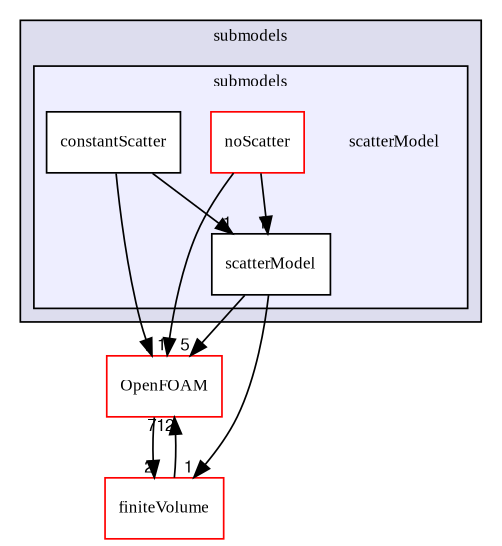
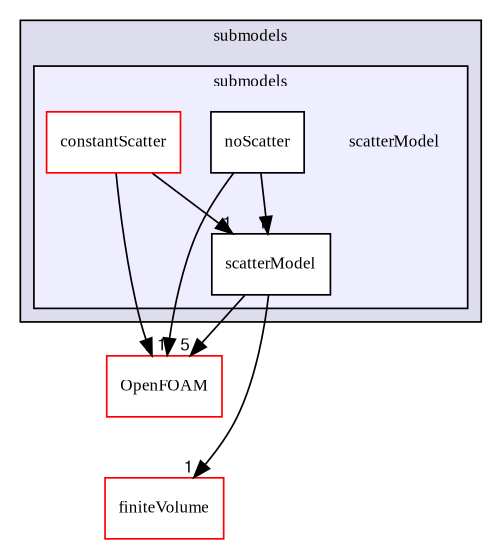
  digraph {
    compound=true
    fontname="Liberation Serif"
    node [fontname="Liberation Serif" fontsize=10 shape=box color=black]
    edge [headlabel=1 labeldistance=1.5 labelfontname=FreeSans labelfontsize=10 fontname="Liberation Serif"]
    n1 [label=scatterModel shape=plaintext color=""]
-   n2 [fillcolor=white label=constantScatter style=filled]
-   n3 [color=red fillcolor=white label=noScatter style=filled]
+   n2 [color=red fillcolor=white label=constantScatter style=filled]
+   n3 [fillcolor=white label=noScatter style=filled]
    n4 [fillcolor=white label=scatterModel style=filled]
    n5 [color=red label=OpenFOAM]
    n6 [color=red label=finiteVolume]
    subgraph cluster_1 {
      bgcolor="#ddddee"
      fontsize=10
      label=submodels
      pencolor=black
      subgraph cluster_2 {
        bgcolor="#eeeeff"
        fontsize=10
        pencolor=black
        n1
        n2
        n3
        n4
      }
    }
    n2 -> n4
    n2 -> n5
    n3 -> n4
    n3 -> n5
    n4 -> n5 [headlabel=5]
    n4 -> n6
-   n5 -> n6 [headlabel=2]
-   n6 -> n5 [headlabel=712]
  }
